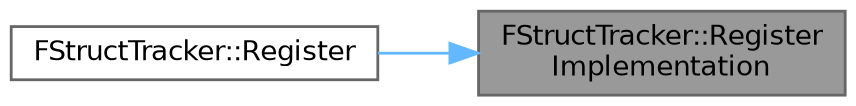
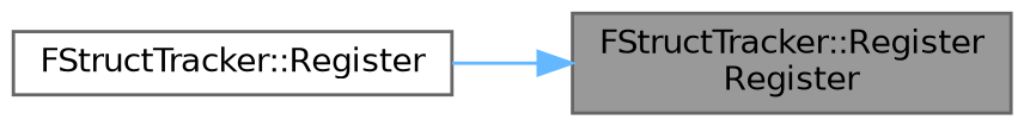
  digraph {
    rankdir=RL
    node [fontname=Helvetica fontsize=10 shape=box style=filled]
-   n1 [color=gray40 fillcolor=grey60 fontcolor=black height=0.2 label="FStructTracker::Register\lImplementation" width=0.4]
+   n1 [color=gray40 fillcolor=grey60 fontcolor=black height=0.2 label="FStructTracker::Register\lRegister" width=0.4]
    n2 [color=grey40 fillcolor=white height=0.2 label="FStructTracker::Register" width=0.4]
    n1 -> n2 [color=steelblue1 dir=back fontname=Helvetica fontsize=10 labelfontname=Helvetica labelfontsize=10 style=solid]
  }
